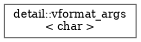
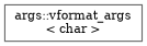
  digraph {
    rankdir=LR
    fontname="DejaVu Serif"
-   n1 [color=grey40 fillcolor=white fontname="DejaVu Serif" fontsize=10 height=0.2 label="detail::vformat_args\l\< char \>" shape=box style=filled width=0.4]
+   n1 [color=grey40 fillcolor=white fontname="DejaVu Serif" fontsize=10 height=0.2 label="args::vformat_args\l\< char \>" shape=box style=filled width=0.4]
  }
